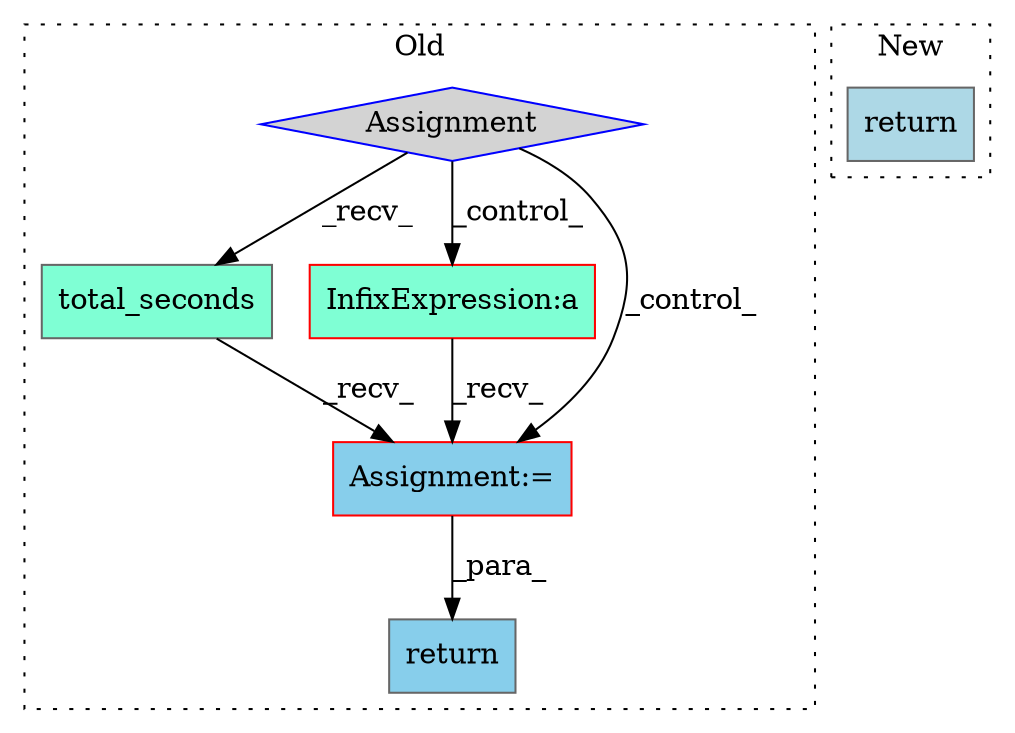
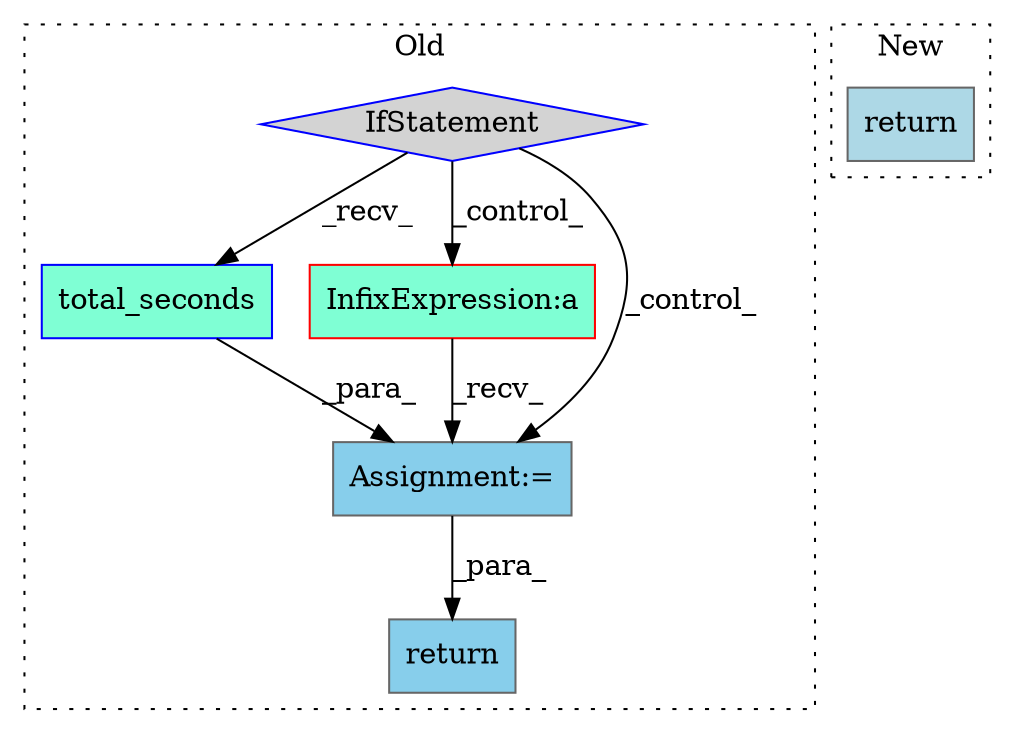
  digraph {
    node [a=41 color=blue fillcolor=aquamarine l=7 shape=box style=filled]
-   n1 [a=32 color=gray40 l=15 label=total_seconds s=7851]
+   n1 [a=32 l=15 label=total_seconds s=7851]
    n2 [color=gray40 fillcolor=skyblue label=return s=7878]
    n3 [a=27 color=red l=3 label="InfixExpression:a" s=7820]
-   n4 [a=25 fillcolor=lightgrey l="4,2" label=Assignment s="7730,7769" shape=diamond]
-   n5 [a=7 color=red fillcolor=skyblue l=2 label="Assignment:=" s=7787]
+   n4 [a=25 fillcolor=lightgrey l="4,2" label=IfStatement s="7730,7769" shape=diamond]
+   n5 [a=7 color=gray40 fillcolor=skyblue l=2 label="Assignment:=" s=7787]
    n6 [color=gray40 fillcolor=lightblue label=return s=7665]
    subgraph cluster_1 {
      label=Old
      style=dotted
      n1
      n2
      n3
      n4
      n5
    }
    subgraph cluster_2 {
      label=New
      style=dotted
      n6
    }
-   n1 -> n5 [label=_recv_]
+   n1 -> n5 [label=_para_]
    n3 -> n5 [label=_recv_]
    n4 -> n1 [label=_recv_]
    n4 -> n3 [label=_control_]
    n4 -> n5 [label=_control_]
    n5 -> n2 [label=_para_]
  }
